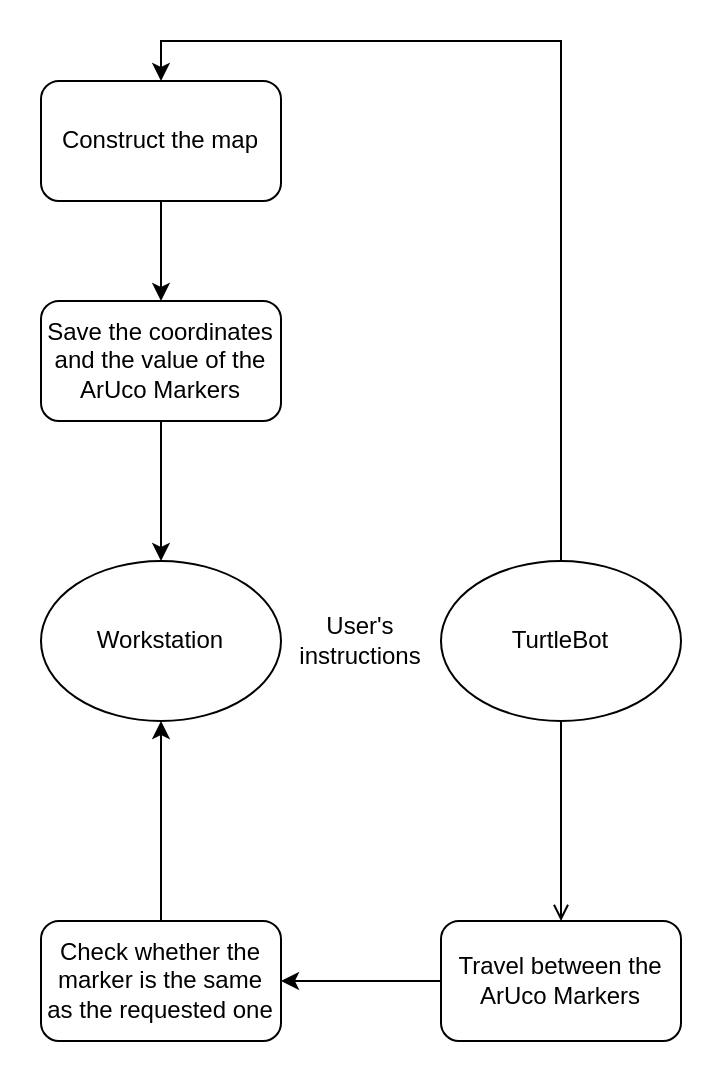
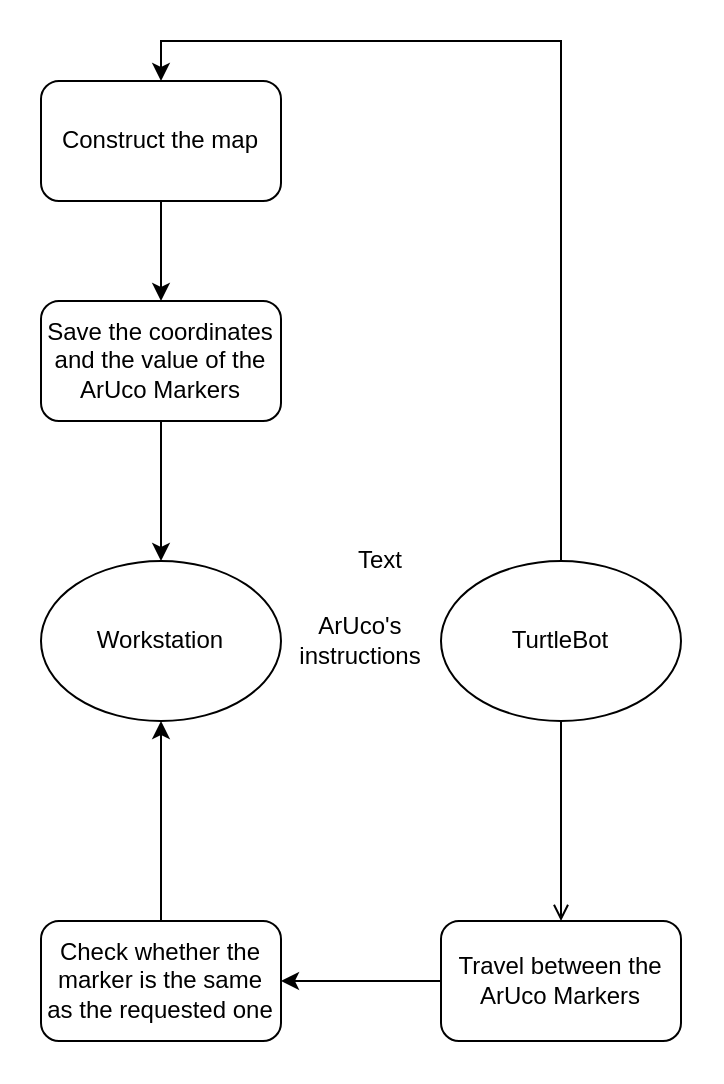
  <mxCell id="0" />
  <mxCell id="1" parent="0" />
  <mxCell id="2" value="" style="edgeStyle=orthogonalEdgeStyle;rounded=0;orthogonalLoop=1;jettySize=auto;html=1;" edge="1" parent="1" source="3" target="5"><mxGeometry relative="1" as="geometry" /></mxCell>
  <mxCell id="3" value="Construct the map" style="rounded=1;whiteSpace=wrap;html=1;" vertex="1" parent="1"><mxGeometry x="20" y="40" width="120" height="60" as="geometry" /></mxCell>
  <mxCell id="4" value="" style="edgeStyle=orthogonalEdgeStyle;rounded=0;orthogonalLoop=1;jettySize=auto;html=1;" edge="1" parent="1" source="5" target="6"><mxGeometry relative="1" as="geometry" /></mxCell>
  <mxCell id="5" value="Save the coordinates and the value of the ArUco Markers" style="whiteSpace=wrap;html=1;rounded=1;" vertex="1" parent="1"><mxGeometry x="20" y="150" width="120" height="60" as="geometry" /></mxCell>
  <mxCell id="6" value="Workstation" style="ellipse;whiteSpace=wrap;html=1;rounded=1;" vertex="1" parent="1"><mxGeometry x="20" y="280" width="120" height="80" as="geometry" /></mxCell>
  <mxCell id="7" value="" style="edgeStyle=orthogonalEdgeStyle;rounded=0;orthogonalLoop=1;jettySize=auto;html=1;endArrow=open;" edge="1" parent="1" source="9" target="12"><mxGeometry relative="1" as="geometry" /></mxCell>
  <mxCell id="8" style="edgeStyle=orthogonalEdgeStyle;rounded=0;orthogonalLoop=1;jettySize=auto;html=1;entryX=0.5;entryY=0;entryDx=0;entryDy=0;" edge="1" parent="1" source="9" target="3"><mxGeometry relative="1" as="geometry"><mxPoint x="320" y="-20" as="targetPoint" /><Array as="points"><mxPoint x="280" y="20" /><mxPoint x="80" y="20" /></Array></mxGeometry></mxCell>
  <mxCell id="9" value="TurtleBot" style="ellipse;whiteSpace=wrap;html=1;rounded=1;" vertex="1" parent="1"><mxGeometry x="220" y="280" width="120" height="80" as="geometry" /></mxCell>
- <mxCell id="10" value="User's instructions" style="text;html=1;strokeColor=none;fillColor=none;align=center;verticalAlign=middle;whiteSpace=wrap;rounded=0;" vertex="1" parent="1"><mxGeometry x="160" y="295" width="40" height="50" as="geometry" /></mxCell>
+ <mxCell id="10" value="ArUco's instructions" style="text;html=1;strokeColor=none;fillColor=none;align=center;verticalAlign=middle;whiteSpace=wrap;rounded=0;" vertex="1" parent="1"><mxGeometry x="160" y="295" width="40" height="50" as="geometry" /></mxCell>
  <mxCell id="11" value="" style="edgeStyle=orthogonalEdgeStyle;rounded=0;orthogonalLoop=1;jettySize=auto;html=1;" edge="1" parent="1" source="12" target="14"><mxGeometry relative="1" as="geometry" /></mxCell>
  <mxCell id="12" value="Travel between the ArUco Markers" style="whiteSpace=wrap;html=1;rounded=1;" vertex="1" parent="1"><mxGeometry x="220" y="460" width="120" height="60" as="geometry" /></mxCell>
  <mxCell id="13" value="" style="edgeStyle=orthogonalEdgeStyle;rounded=0;orthogonalLoop=1;jettySize=auto;html=1;" edge="1" parent="1" source="14" target="6"><mxGeometry relative="1" as="geometry" /></mxCell>
  <mxCell id="14" value="Check whether the marker is the same as the requested one" style="whiteSpace=wrap;html=1;rounded=1;" vertex="1" parent="1"><mxGeometry x="20" y="460" width="120" height="60" as="geometry" /></mxCell>
+ <mxCell id="15" value="Text" style="text;html=1;strokeColor=none;fillColor=none;align=center;verticalAlign=middle;whiteSpace=wrap;rounded=0;" vertex="1" parent="1"><mxGeometry x="170" y="270" width="40" height="20" as="geometry" /></mxCell>
